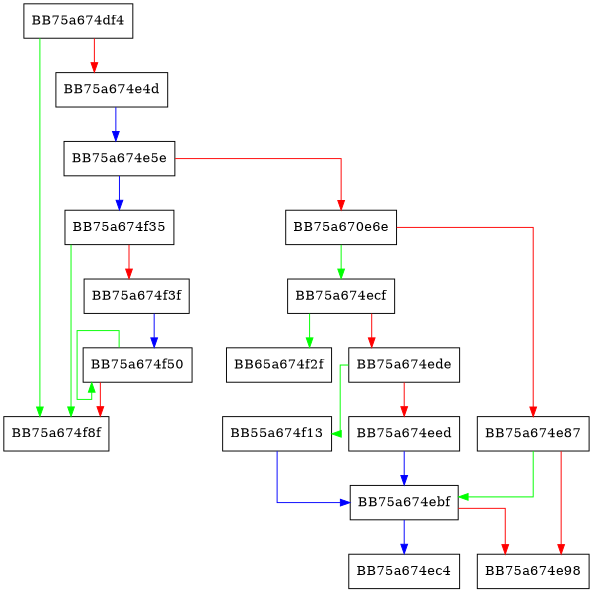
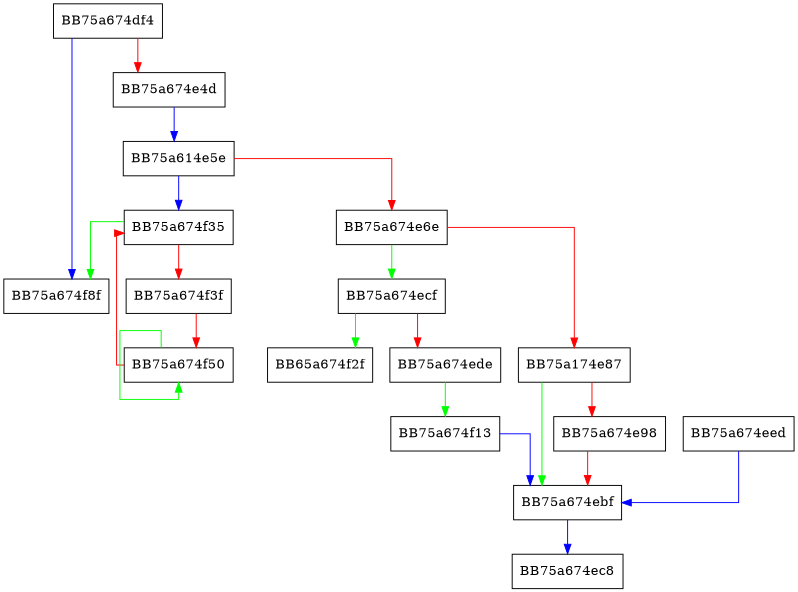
  digraph {
    splines=ortho
    node [shape=box]
    edge [color=red]
    BB75a674df4
    BB75a674f8f
    BB75a674e4d
-   BB75a674e5e
+   BB75a674e5e [label=BB75a614e5e]
    BB75a674f35
-   BB75a674e6e [label=BB75a670e6e]
+   BB75a674e6e
    BB75a674f3f
    BB75a674ecf
-   BB75a674e87
+   BB75a674e87 [label=BB75a174e87]
    BB75a674f50
    n11 [label=BB65a674f2f]
    BB75a674ede
    BB75a674ebf
    BB75a674e98
-   BB75a674f13 [label=BB55a674f13]
+   BB75a674f13
    BB75a674eed
-   BB75a674ec4
-   BB75a674df4 -> BB75a674f8f [color=green]
+   BB75a674ec4 [label=BB75a674ec8]
+   BB75a674df4 -> BB75a674f8f [color=blue]
    BB75a674df4 -> BB75a674e4d
    BB75a674e4d -> BB75a674e5e [color=blue]
    BB75a674e5e -> BB75a674f35 [color=blue]
    BB75a674e5e -> BB75a674e6e
    BB75a674f35 -> BB75a674f8f [color=green]
    BB75a674f35 -> BB75a674f3f
    BB75a674e6e -> BB75a674ecf [color=green]
    BB75a674e6e -> BB75a674e87
-   BB75a674f3f -> BB75a674f50 [color=blue]
+   BB75a674f3f -> BB75a674f50
    BB75a674ecf -> n11 [color=green]
    BB75a674ecf -> BB75a674ede
    BB75a674e87 -> BB75a674ebf [color=green]
    BB75a674e87 -> BB75a674e98
-   BB75a674f50 -> BB75a674f8f
+   BB75a674f50 -> BB75a674f35
    BB75a674f50 -> BB75a674f50 [color=green]
    BB75a674ede -> BB75a674f13 [color=green]
-   BB75a674ede -> BB75a674eed
    BB75a674ebf -> BB75a674ec4 [color=blue]
-   BB75a674ebf -> BB75a674e98
+   BB75a674e98 -> BB75a674ebf
    BB75a674f13 -> BB75a674ebf [color=blue]
    BB75a674eed -> BB75a674ebf [color=blue]
  }
